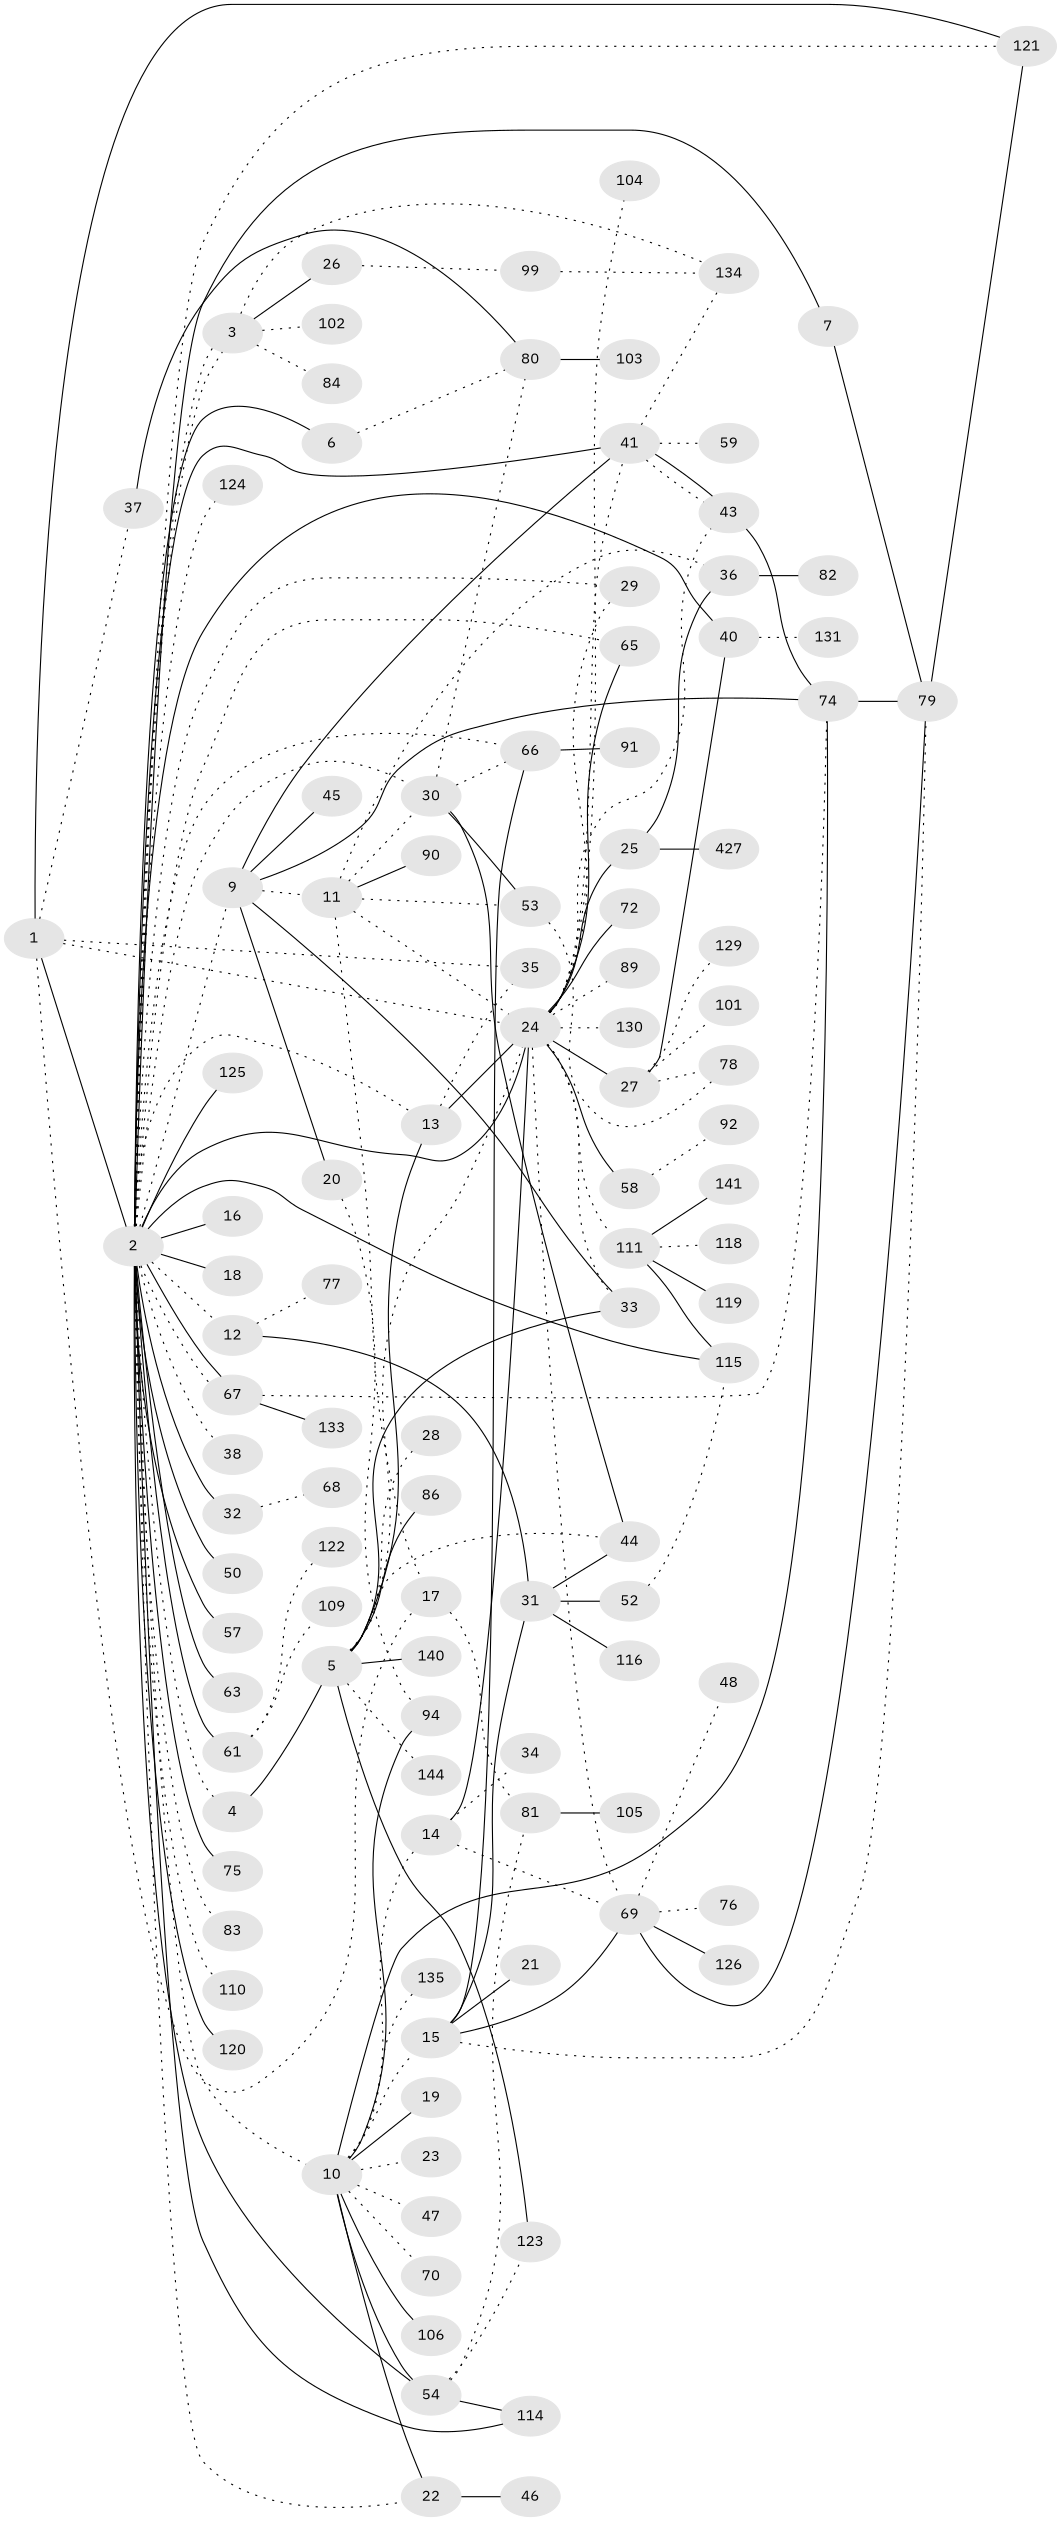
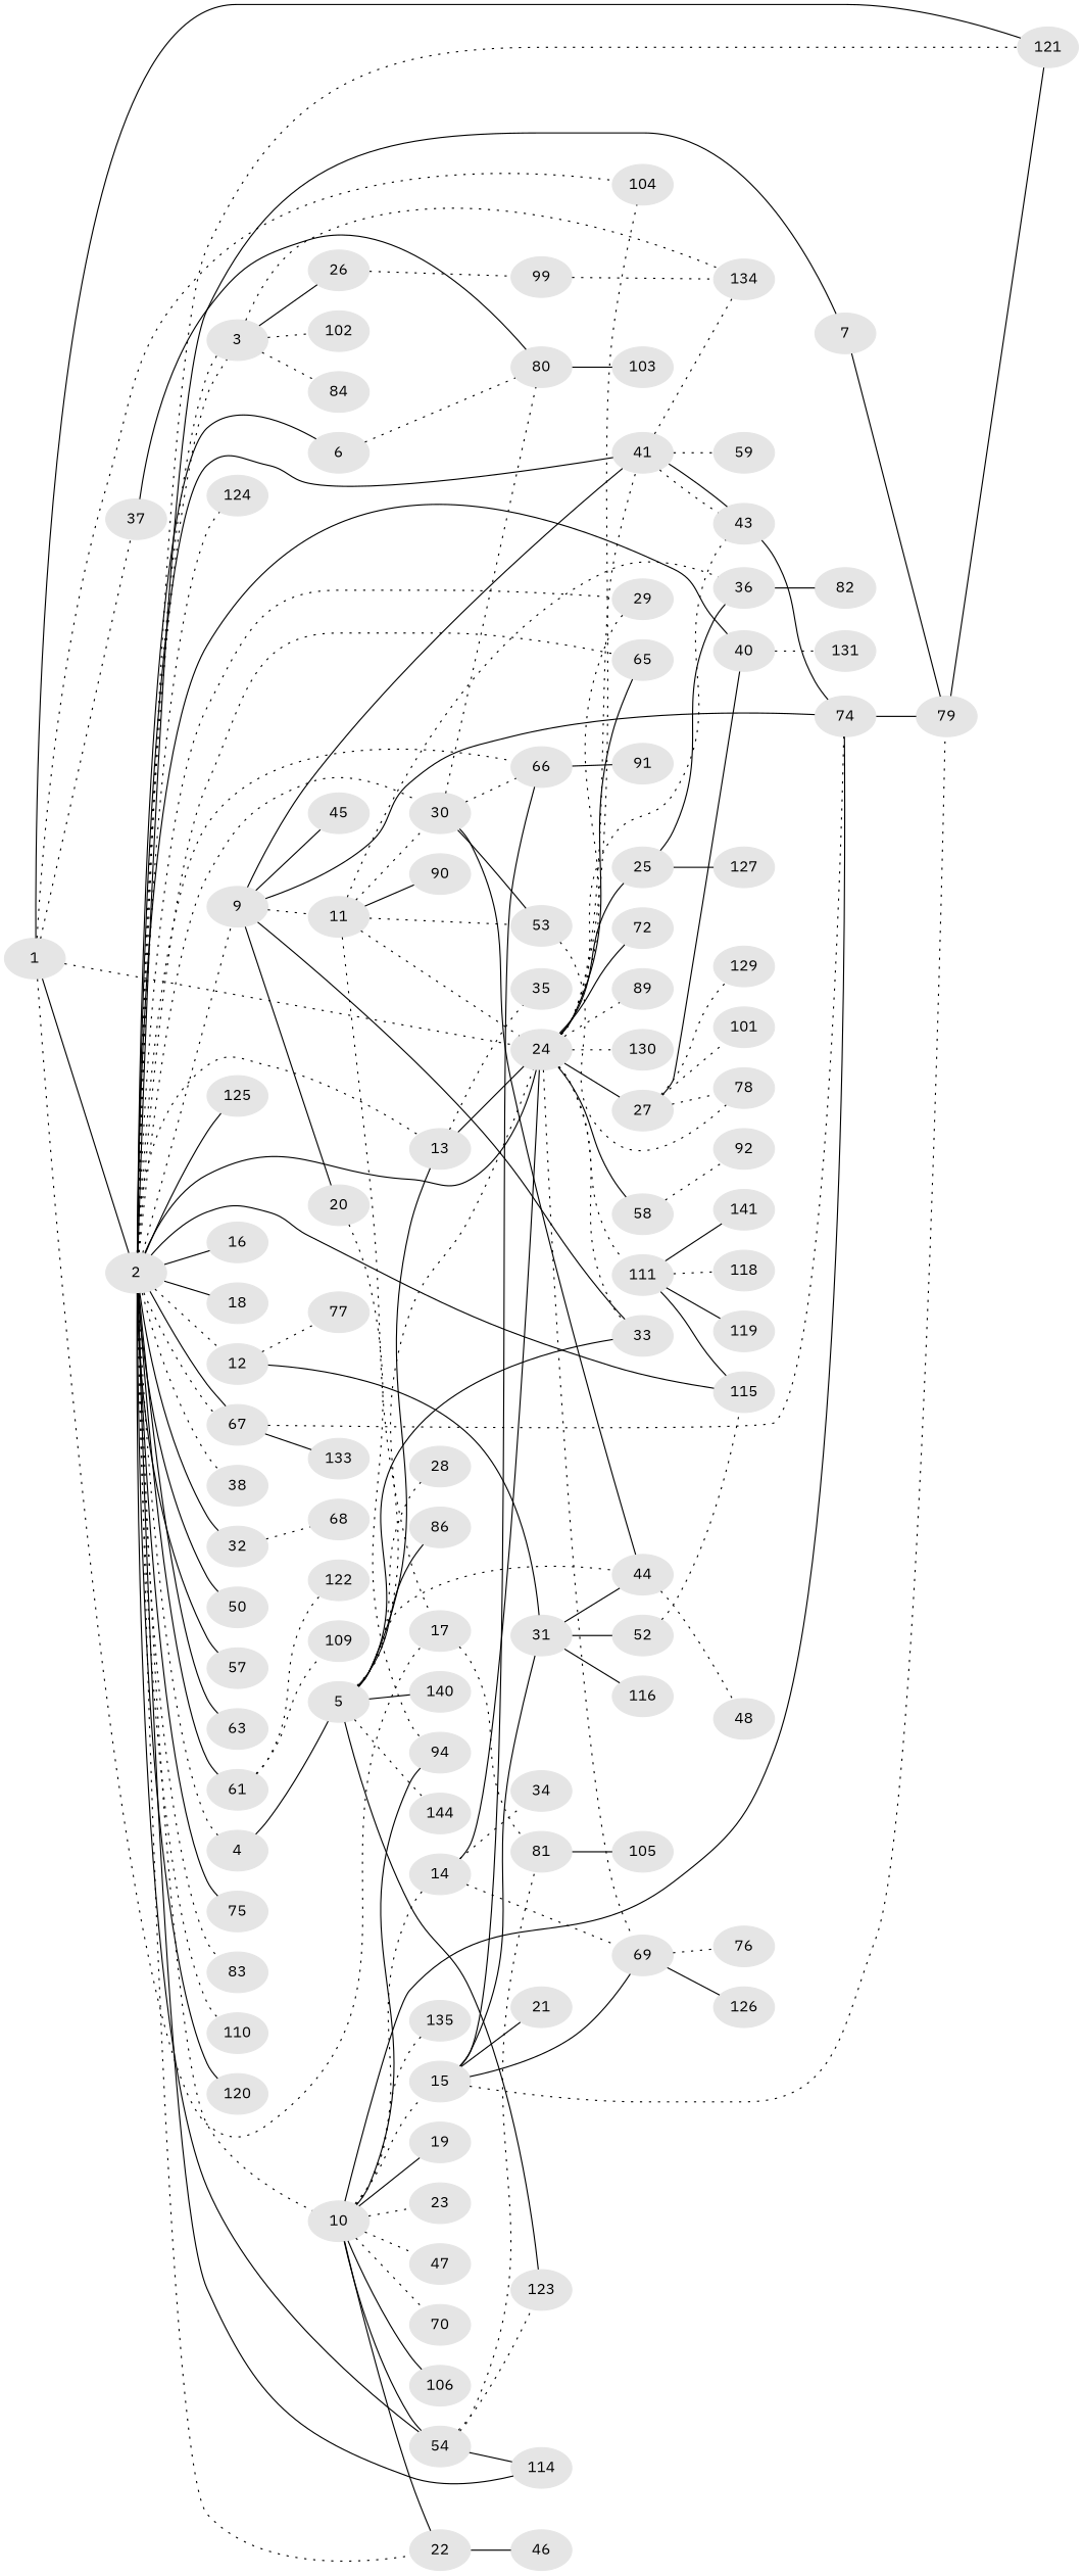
  graph {
    fontname="IBM Plex Sans"
    rankdir=LR
    node [color=gray90 fontname="IBM Plex Sans" style=filled]
    edge [fontname="IBM Plex Sans" style=dotted]
    1 [super="+42"]
    2 [super="+138"]
    17
    24 [super="+142"]
    37
    104 [super="+108"]
    121
    3 [super="+8"]
    4
    6
    7
    9 [super="+73"]
    10 [super="+132"]
    12
    13 [super="+64"]
    16
    18 [super="+60"]
    22
    29
    30 [super="+139"]
    32
    38
    40 [super="+56"]
    41 [super="+113"]
    50
    54 [super="+85"]
    57
    61
    63
    65
    66
    67 [super="+93"]
    75
    83
    110
    114 [super="+137"]
    115
    120
    124
    125
    81 [super="+128"]
    33 [super="+62"]
    69 [super="+95"]
    25 [super="+49"]
    27
    43 [super="+86"]
    58
    72
    89
    111 [super="+112"]
    130
    80 [super="+98"]
    26
    84
    102
    134
    5 [super="+88"]
    79 [super="+143"]
    11 [super="+55"]
    20
    45
    74 [super="+97"]
    14
    15 [super="+71"]
    19 [super="+107"]
    23
    47
    70
    94 [super="+136"]
    106
    135
    31 [super="+39"]
    77
    35
    46
    44 [super="+117"]
    53 [super="+87"]
    68
    131
    59
    123
    109
    122
    91 [super="+100"]
    133
    99
    28
    n88 [label=86]
    140
    144
    48 [super="+51"]
    103
    36
    90
    34
    21
    82
    78
    52
    116
    76
    126
    105
-   127 [label=427]
+   127
    101
    129
    92
    118
    119
    141
    1 -- 2 [style=solid]
    1 -- 17
    1 -- 24
    1 -- 37
-   1 -- 35
+   1 -- 104
    1 -- 121 [style=solid]
    2 -- 24 [style=solid]
    2 -- 121
    2 -- 3
    2 -- 3
    2 -- 4
    2 -- 6 [style=solid]
    2 -- 7 [style=solid]
    2 -- 9
    2 -- 10
    2 -- 12
    2 -- 13
    2 -- 16 [style=solid]
    2 -- 18 [style=solid]
    2 -- 22
    2 -- 29
    2 -- 30
    2 -- 32 [style=solid]
    2 -- 38
    2 -- 40 [style=solid]
    2 -- 41 [style=solid]
    2 -- 50 [style=solid]
    2 -- 54 [style=solid]
    2 -- 57 [style=solid]
    2 -- 61 [style=solid]
    2 -- 63 [style=solid]
    2 -- 65
    2 -- 66
    2 -- 67
    2 -- 67 [style=solid]
    2 -- 75 [style=solid]
    2 -- 83
    2 -- 110
    2 -- 114 [style=solid]
    2 -- 115 [style=solid]
    2 -- 120 [style=solid]
    2 -- 124
    2 -- 125 [style=solid]
    17 -- 81
    24 -- 104
    24 -- 29
    24 -- 41
    24 -- 65 [style=solid]
    24 -- 33
    24 -- 69
    24 -- 25 [style=solid]
    24 -- 27 [style=solid]
    24 -- 43
    24 -- 58 [style=solid]
    24 -- 72 [style=solid]
    24 -- 89
    24 -- 111
    24 -- 130
    37 -- 80 [style=solid]
    3 -- 26 [style=solid]
    3 -- 84
    3 -- 102
    3 -- 134
    4 -- 5 [style=solid]
    6 -- 80
    7 -- 79 [style=solid]
    9 -- 41 [style=solid]
    9 -- 33 [style=solid]
    9 -- 11
    9 -- 20 [style=solid]
    9 -- 45 [style=solid]
    9 -- 74 [style=solid]
    10 -- 22 [style=solid]
    10 -- 54 [style=solid]
    10 -- 74 [style=solid]
    10 -- 14
    10 -- 15
    10 -- 19 [style=solid]
    10 -- 23
    10 -- 47
    10 -- 70
    10 -- 94 [style=solid]
    10 -- 106 [style=solid]
    10 -- 135
    12 -- 31 [style=solid]
    12 -- 77
    13 -- 24 [style=solid]
    13 -- 35
    22 -- 46 [style=solid]
    30 -- 66
    30 -- 80
    30 -- 44 [style=solid]
    30 -- 53 [style=solid]
    32 -- 68
    40 -- 131
    41 -- 43
    41 -- 43 [style=solid]
    41 -- 134
    41 -- 59
    54 -- 114 [style=solid]
    54 -- 81
    54 -- 123
    61 -- 109
    61 -- 122
    66 -- 91 [style=solid]
    67 -- 74
    67 -- 133 [style=solid]
    81 -- 105 [style=solid]
-   69 -- 79 [style=solid]
    69 -- 76
    69 -- 126 [style=solid]
    25 -- 36 [style=solid]
    25 -- 127 [style=solid]
    27 -- 40 [style=solid]
    27 -- 78
    27 -- 101
    27 -- 129
    43 -- 74 [style=solid]
    58 -- 92
    111 -- 115 [style=solid]
    111 -- 118
    111 -- 119 [style=solid]
    111 -- 141 [style=solid]
    80 -- 103 [style=solid]
    26 -- 99
    5 -- 24
    5 -- 13 [style=solid]
    5 -- 33 [style=solid]
    5 -- 44
    5 -- 123 [style=solid]
    5 -- 28
    5 -- n88 [style=solid]
    5 -- 140 [style=solid]
    5 -- 144
    79 -- 121 [style=solid]
    11 -- 17
    11 -- 24
    11 -- 30
    11 -- 53
    11 -- 36
    11 -- 90 [style=solid]
    20 -- 94
    74 -- 79 [style=solid weight=2]
    14 -- 24 [style=solid]
    14 -- 69
    14 -- 34
    15 -- 66 [style=solid]
    15 -- 69 [style=solid]
    15 -- 79
    15 -- 31 [style=solid]
    15 -- 21 [style=solid]
    31 -- 44 [style=solid]
    31 -- 52 [style=solid]
    31 -- 116 [style=solid]
-   69 -- 48
+   44 -- 48
    53 -- 78
    99 -- 134
    36 -- 82 [style=solid]
    52 -- 115
  }
